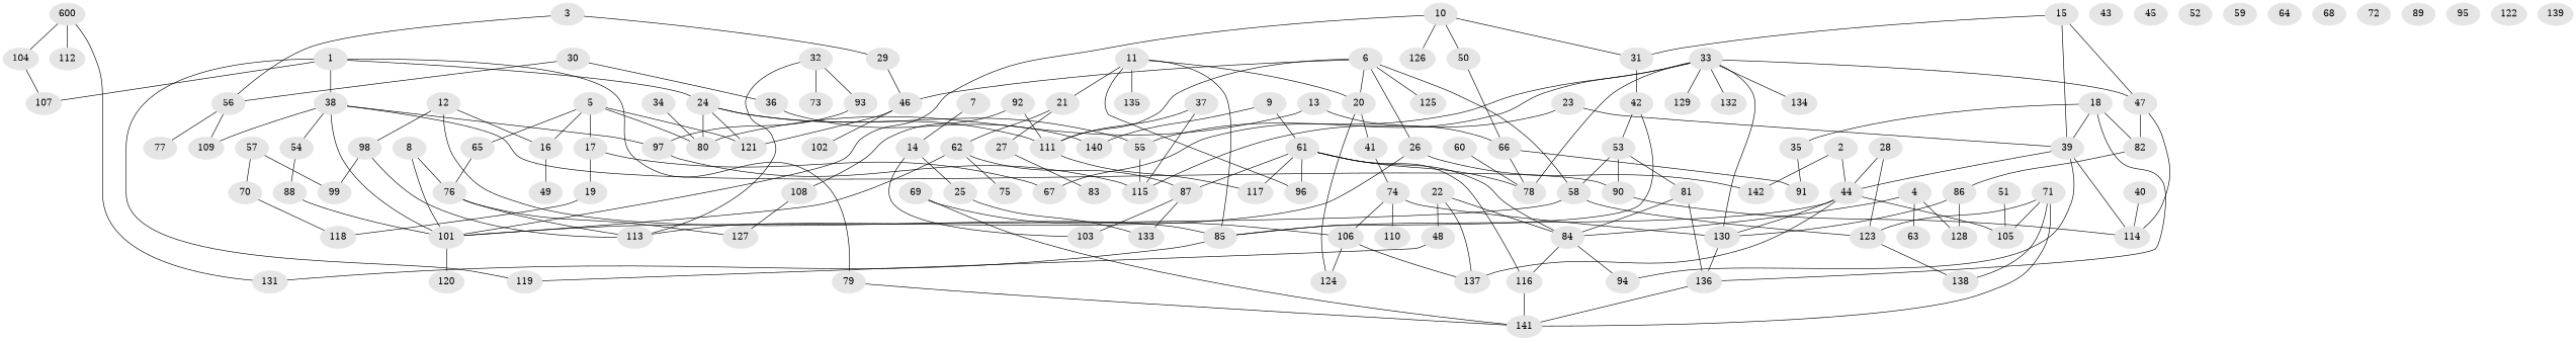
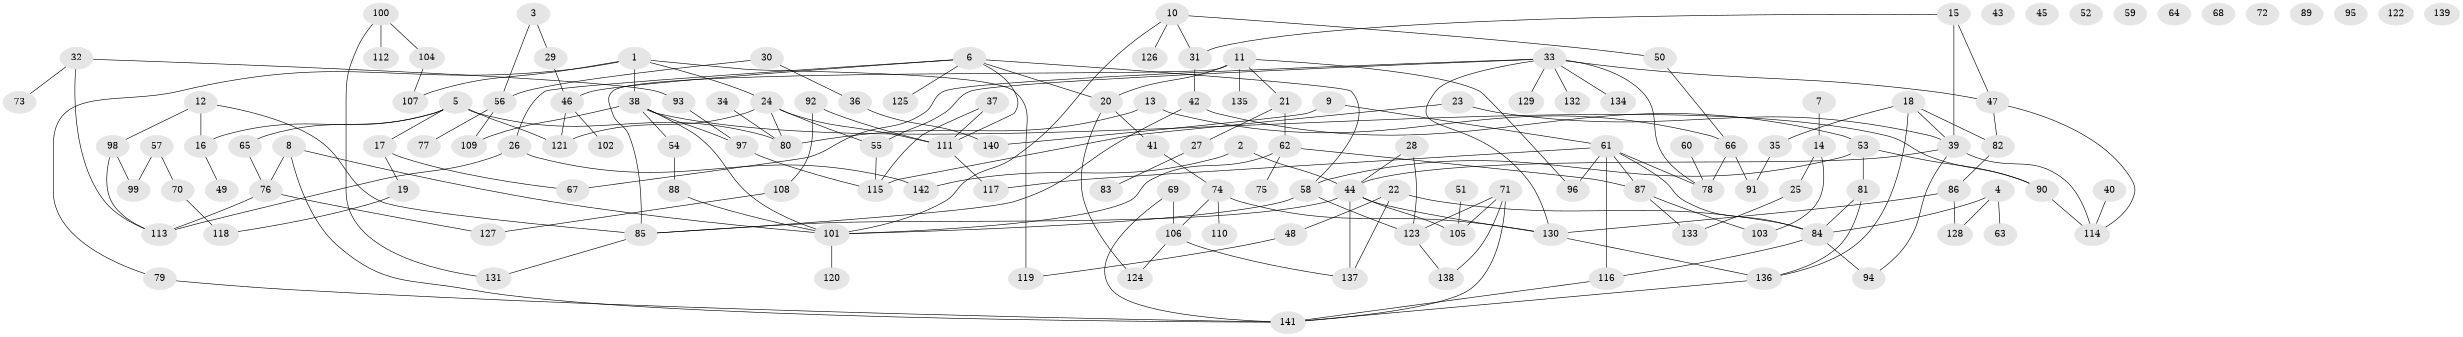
  graph {
    node [color=gray90 style=filled]
    1
    24
    38
    79
    107
    119
    80
    121
    111
    55
    101
    54
    90
    97
    109
    141
    2
    44
    142
    85
    137
    130
    105
    3
    29
    56
    46
    77
    4
    63
    84
    128
    94
    116
    5
    16
    17
    65
    49
    19
    67
    76
    6
    20
    26
    58
    125
    41
    124
    113
    102
    123
    117
    7
    14
    25
    103
    8
    127
    120
    9
    61
    140
    96
    78
    87
    10
    31
    50
    126
    42
    66
    11
    21
    135
    27
    62
    131
    12
    98
    99
    13
    91
    133
    15
    39
    47
    114
    82
    118
    18
    35
    136
    86
    74
    83
    75
    22
    48
    23
    115
    28
    138
    30
    36
    53
    32
    73
    93
    33
    129
    132
    134
    34
    37
    88
    40
    106
    110
    81
    43
    45
    51
    52
    57
    70
    59
    60
    64
    68
    69
    71
    72
    89
    92
    108
    95
-   100 [label=600]
+   100
    104
    112
    122
    139
    1 -- 24
    1 -- 38
    1 -- 79
    1 -- 107
    1 -- 119
    24 -- 80
    24 -- 121
    24 -- 111
    24 -- 55
    38 -- 101
    38 -- 54
    38 -- 90
    38 -- 97
    38 -- 109
    79 -- 141
    111 -- 117
    55 -- 115
    101 -- 120
    54 -- 88
    90 -- 114
    97 -- 115
    2 -- 44
    2 -- 142
    44 -- 85
    44 -- 137
    44 -- 130
    44 -- 105
    85 -- 131
    130 -- 136
    3 -- 29
    3 -- 56
    29 -- 46
    56 -- 109
    56 -- 77
    46 -- 121
    46 -- 102
    4 -- 63
    4 -- 84
    4 -- 128
    84 -- 94
    84 -- 116
    116 -- 141
    5 -- 80
    5 -- 121
    5 -- 16
    5 -- 17
    5 -- 65
    16 -- 49
    17 -- 19
    17 -- 67
    65 -- 76
    19 -- 118
    76 -- 113
    76 -- 127
    6 -- 111
    6 -- 46
    6 -- 20
    6 -- 26
    6 -- 58
    6 -- 125
    20 -- 41
    20 -- 124
    26 -- 142
    26 -- 113
    58 -- 101
    58 -- 123
    41 -- 74
    123 -- 138
    7 -- 14
    14 -- 25
    14 -- 103
    25 -- 133
    8 -- 101
+   8 -- 141
    8 -- 76
    9 -- 61
    9 -- 140
    61 -- 84
    61 -- 116
    61 -- 117
    61 -- 96
    61 -- 78
    61 -- 87
    87 -- 103
    87 -- 133
    10 -- 101
    10 -- 31
    10 -- 50
    10 -- 126
    31 -- 42
    50 -- 66
    42 -- 85
    42 -- 53
    66 -- 78
    66 -- 91
    11 -- 85
    11 -- 20
    11 -- 96
    11 -- 21
    11 -- 135
    21 -- 27
    21 -- 62
    27 -- 83
    62 -- 101
    62 -- 87
    62 -- 75
    12 -- 85
    12 -- 16
    12 -- 98
    98 -- 113
    98 -- 99
    13 -- 80
    13 -- 66
    15 -- 31
    15 -- 39
    15 -- 47
    39 -- 44
    39 -- 94
    39 -- 114
    47 -- 114
    47 -- 82
    82 -- 86
    18 -- 39
    18 -- 82
    18 -- 35
    18 -- 136
    35 -- 91
    136 -- 141
    86 -- 130
    86 -- 128
    74 -- 130
    74 -- 106
    74 -- 110
    22 -- 137
    22 -- 84
    22 -- 48
    48 -- 119
    23 -- 39
    23 -- 115
    28 -- 44
    28 -- 123
    30 -- 56
    30 -- 36
    36 -- 140
    53 -- 90
    53 -- 58
    53 -- 81
    32 -- 113
    32 -- 73
    32 -- 93
    93 -- 97
    33 -- 55
    33 -- 130
    33 -- 67
    33 -- 78
    33 -- 47
    33 -- 129
    33 -- 132
    33 -- 134
    34 -- 80
    37 -- 111
    37 -- 115
    88 -- 101
    40 -- 114
    106 -- 137
    106 -- 124
    81 -- 84
    81 -- 136
    51 -- 105
    57 -- 99
    57 -- 70
    70 -- 118
    60 -- 78
    69 -- 141
    69 -- 106
    71 -- 141
    71 -- 105
    71 -- 123
    71 -- 138
    92 -- 111
    92 -- 108
    108 -- 127
    100 -- 131
    100 -- 104
    100 -- 112
    104 -- 107
  }
